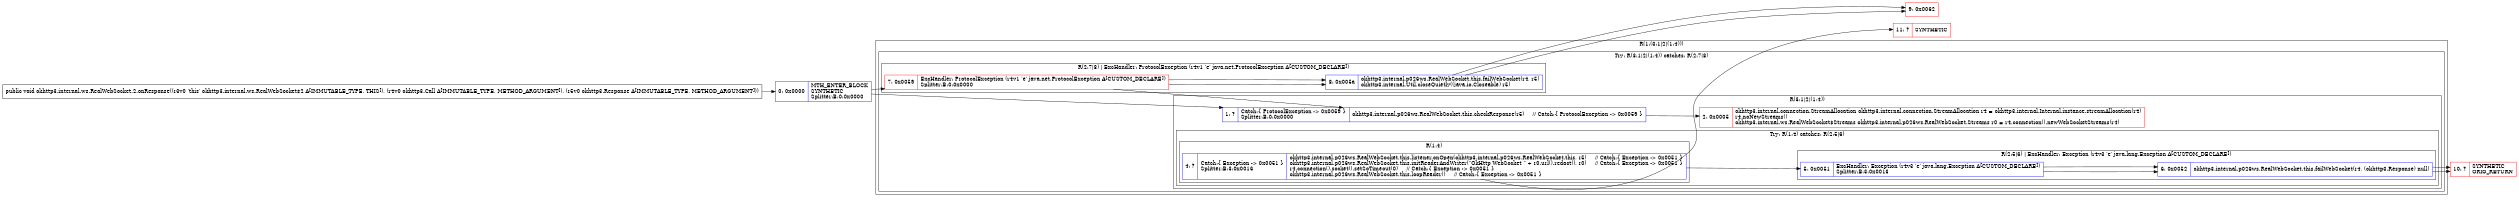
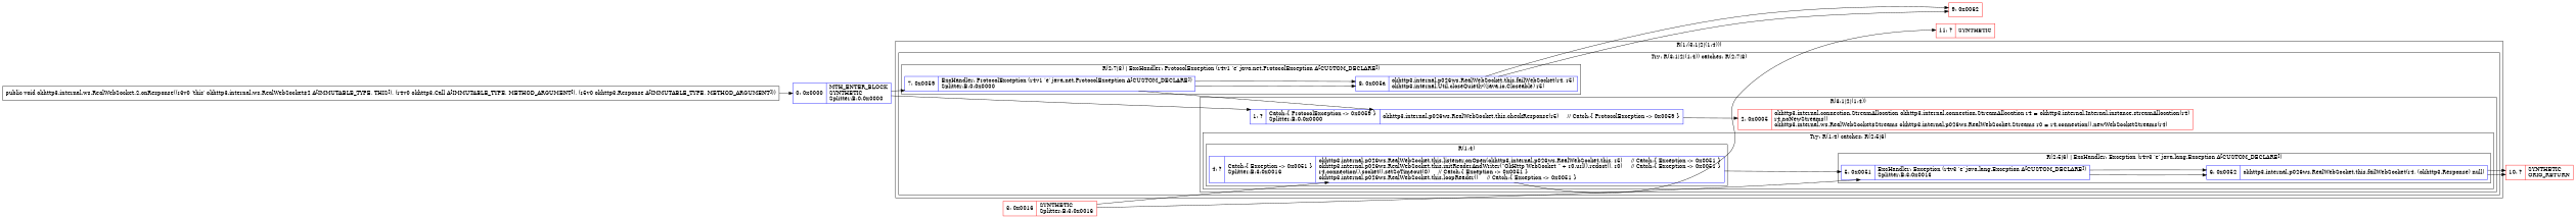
  digraph {
    rankdir=LR
    node [color=blue shape=record]
    n1 [label="{4\:\ ?|Catch:\{ Exception \-\> 0x0051 \}\lSplitter:B:3:0x0016\l|okhttp3.internal.p026ws.RealWebSocket.this.listener.onOpen(okhttp3.internal.p026ws.RealWebSocket.this, r5)     \/\/ Catch:\{ Exception \-\> 0x0051 \}\lokhttp3.internal.p026ws.RealWebSocket.this.initReaderAndWriter(\"OkHttp WebSocket \" + r0.url().redact(), r0)     \/\/ Catch:\{ Exception \-\> 0x0051 \}\lr4.connection().socket().setSoTimeout(0)     \/\/ Catch:\{ Exception \-\> 0x0051 \}\lokhttp3.internal.p026ws.RealWebSocket.this.loopReader()     \/\/ Catch:\{ Exception \-\> 0x0051 \}\l}"]
    n2 [label="{5\:\ 0x0051|ExcHandler: Exception (r4v3 'e' java.lang.Exception A[CUSTOM_DECLARE])\lSplitter:B:3:0x0016\l}"]
    n3 [label="{6\:\ 0x0052|okhttp3.internal.p026ws.RealWebSocket.this.failWebSocket(r4, (okhttp3.Response) null)\l}"]
    n4 [label="{1\:\ ?|Catch:\{ ProtocolException \-\> 0x0059 \}\lSplitter:B:0:0x0000\l|okhttp3.internal.p026ws.RealWebSocket.this.checkResponse(r5)     \/\/ Catch:\{ ProtocolException \-\> 0x0059 \}\l}"]
    n5 [color=red label="{2\:\ 0x0005|okhttp3.internal.connection.StreamAllocation okhttp3.internal.connection.StreamAllocation r4 = okhttp3.internal.Internal.instance.streamAllocation(r4)\lr4.noNewStreams()\lokhttp3.internal.ws.RealWebSocket$Streams okhttp3.internal.p026ws.RealWebSocket.Streams r0 = r4.connection().newWebSocketStreams(r4)\l}"]
-   n6 [color=red label="{7\:\ 0x0059|ExcHandler: ProtocolException (r4v1 'e' java.net.ProtocolException A[CUSTOM_DECLARE])\lSplitter:B:0:0x0000\l}"]
+   n6 [label="{7\:\ 0x0059|ExcHandler: ProtocolException (r4v1 'e' java.net.ProtocolException A[CUSTOM_DECLARE])\lSplitter:B:0:0x0000\l}"]
    n7 [label="{8\:\ 0x005a|okhttp3.internal.p026ws.RealWebSocket.this.failWebSocket(r4, r5)\lokhttp3.internal.Util.closeQuietly((java.io.Closeable) r5)\l}"]
    n8 [color=red label="{11\:\ ?|SYNTHETIC\l}"]
    n9 [color=red label="{10\:\ ?|SYNTHETIC\lORIG_RETURN\l}"]
    n10 [color=red label="{9\:\ 0x0062}"]
+   n11 [color=red label="{3\:\ 0x0016|SYNTHETIC\lSplitter:B:3:0x0016\l}"]
    n12 [label="{0\:\ 0x0000|MTH_ENTER_BLOCK\lSYNTHETIC\lSplitter:B:0:0x0000\l}"]
    n13 [label="{public void okhttp3.internal.ws.RealWebSocket.2.onResponse((r3v0 'this' okhttp3.internal.ws.RealWebSocket$2 A[IMMUTABLE_TYPE, THIS]), (r4v0 okhttp3.Call A[IMMUTABLE_TYPE, METHOD_ARGUMENT]), (r5v0 okhttp3.Response A[IMMUTABLE_TYPE, METHOD_ARGUMENT])) }" color=""]
    subgraph cluster_1 {
      label="R(1:(3:1|2|(1:4)))"
      subgraph cluster_2 {
        label="Try: R(3:1|2|(1:4)) catches: R(2:7|8)"
        subgraph cluster_3 {
          label="R(3:1|2|(1:4))"
          n4
          n5
          subgraph cluster_4 {
            label="Try: R(1:4) catches: R(2:5|6)"
            subgraph cluster_5 {
              label="R(1:4)"
              n1
            }
            subgraph cluster_6 {
              label="R(2:5|6) | ExcHandler: Exception (r4v3 'e' java.lang.Exception A[CUSTOM_DECLARE])\l"
              n2
              n3
            }
          }
        }
        subgraph cluster_7 {
          label="R(2:7|8) | ExcHandler: ProtocolException (r4v1 'e' java.net.ProtocolException A[CUSTOM_DECLARE])\l"
          n6
          n7
        }
      }
    }
    subgraph cluster_8 {
      label="R(2:7|8) | ExcHandler: ProtocolException (r4v1 'e' java.net.ProtocolException A[CUSTOM_DECLARE])\l"
    }
    subgraph cluster_9 {
      label="R(2:5|6) | ExcHandler: Exception (r4v3 'e' java.lang.Exception A[CUSTOM_DECLARE])\l"
    }
    n1 -> n2
    n1 -> n8
    n2 -> n3
    n2 -> n3
    n3 -> n9
    n3 -> n9
    n4 -> n5
    n6 -> n4
    n6 -> n7
    n6 -> n7
    n7 -> n10
    n7 -> n10
+   n11 -> n1
+   n11 -> n2
    n12 -> n4
    n12 -> n6
    n13 -> n12
  }
